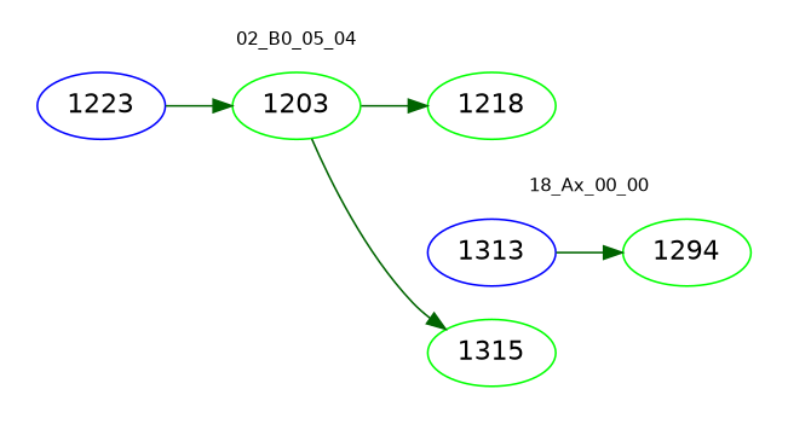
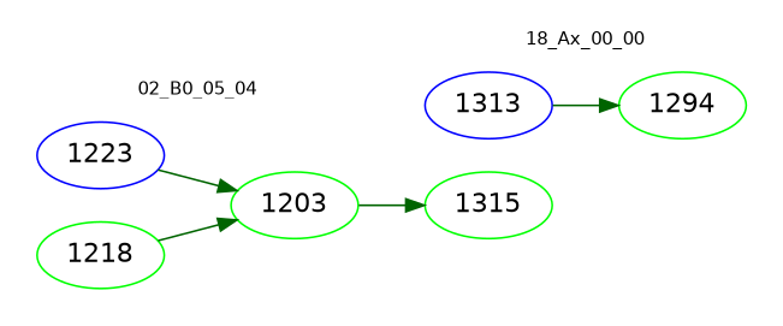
  digraph {
    fontname="DejaVu Sans"
    rankdir=LR
    node [color=green fontname="DejaVu Sans"]
    edge [color=darkgreen fontname="DejaVu Sans"]
    n1 [color=blue label=1313]
    n2 [label=1294]
    n3 [label=1315]
    n4 [color=blue label=1223]
    n5 [label=1203]
    n6 [label=1218]
    subgraph cluster_1 {
      color=white
      fontsize=10
      label="18_Ax_00_00"
      n1
      n2
      n3
    }
    subgraph cluster_2 {
      color=white
      fontsize=10
      label="02_B0_05_04"
      n4
      n5
      n6
    }
    n1 -> n2
    n4 -> n5
    n5 -> n3
-   n5 -> n6
+   n6 -> n5
  }
